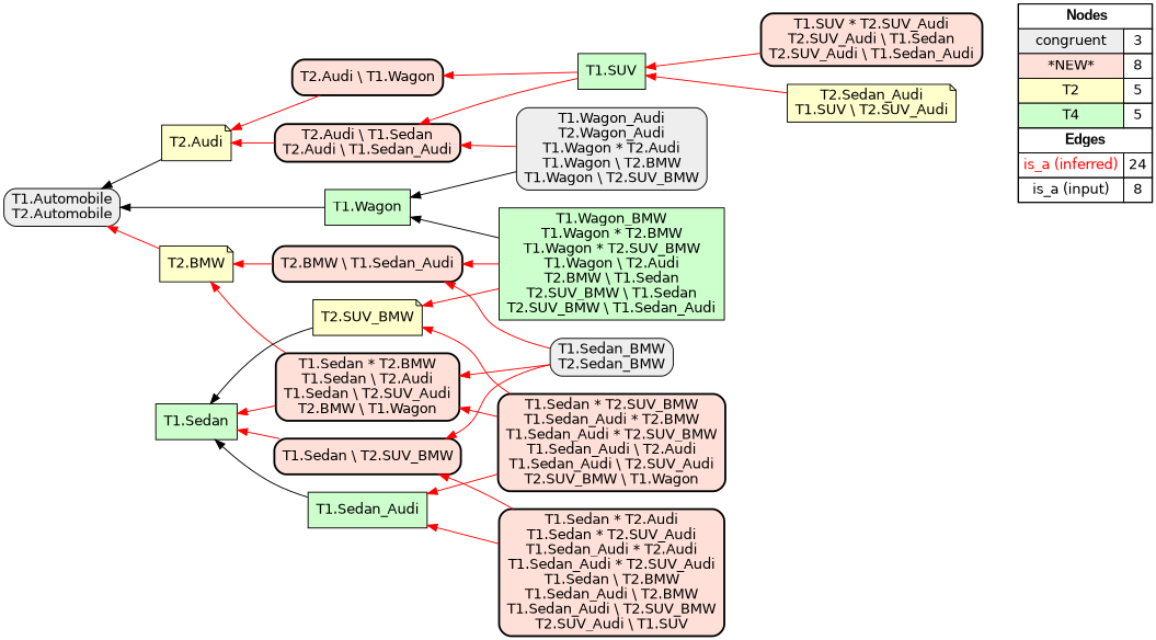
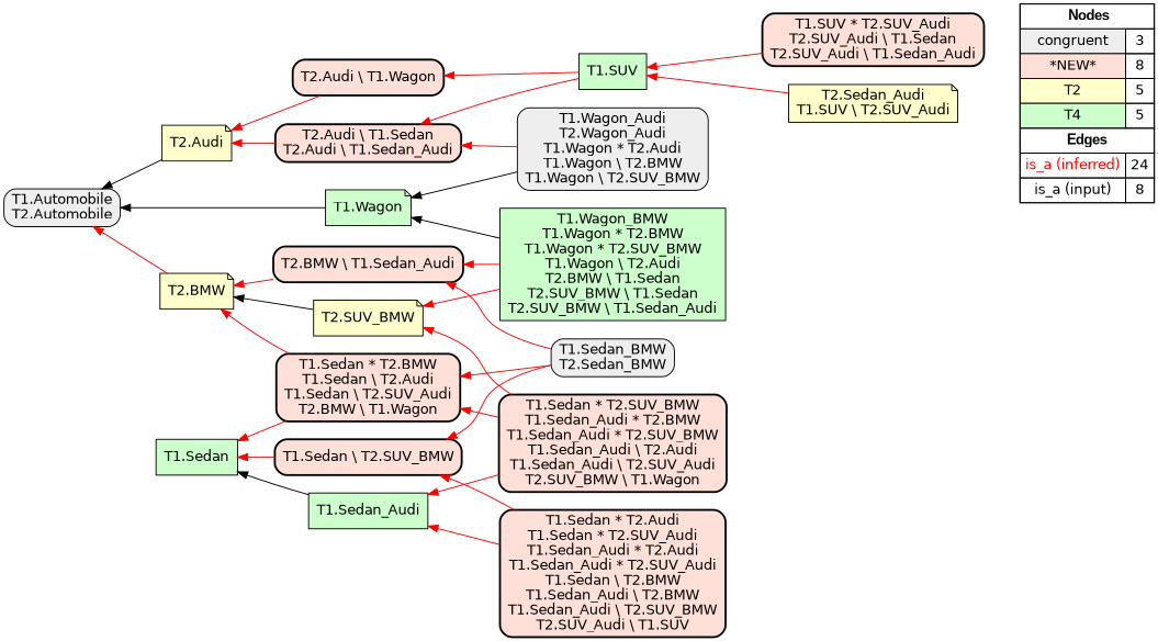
  digraph {
    rankdir=RL
    node [fillcolor="#FFE0D8" fontname=helvetica shape=box style=filled]
    edge [arrowhead=normal color="#FF0000" constraint=true penwidth=1 style=solid]
    n1 [fillcolor=white label=<   <TABLE BORDER="0" CELLBORDER="1" CELLSPACING="0" CELLPADDING="4">  <TR> <TD COLSPAN="2"><font face="Arial Black"> Nodes</font></TD> </TR>  <TR>   <TD bgcolor="#EEEEEE" fontname="helvetica">congruent</TD>   <TD>3</TD>   </TR>  <TR>   <TD bgcolor="#FFE0D8" fontname="helvetica">*NEW*</TD>   <TD>8</TD>   </TR>  <TR>   <TD bgcolor="#FFFFCC" fontname="helvetica">T2</TD>   <TD>5</TD>   </TR>  <TR>   <TD bgcolor="#CCFFCC" fontname="helvetica">T4</TD>   <TD>5</TD>   </TR>  <TR> <TD COLSPAN="2"><font face = "Arial Black"> Edges </font></TD> </TR>  <TR>   <TD><font color ="#FF0000">is_a (inferred)</font></TD><TD>24</TD> </TR> <TR>   <TD><font color ="#000000">is_a (input)</font></TD><TD>8</TD> </TR> </TABLE>   > margin=0]
    "T1.Automobile\nT2.Automobile" [fillcolor="#EEEEEE" style="filled,rounded"]
    "T1.Sedan_BMW\nT2.Sedan_BMW" [fillcolor="#EEEEEE" style="filled,rounded"]
    "T2.BMW \\ T1.Sedan_Audi" [style="filled,rounded,bold"]
    "T1.Sedan \\ T2.SUV_BMW" [style="filled,rounded,bold"]
    "T1.Sedan * T2.BMW\nT1.Sedan \\ T2.Audi\nT1.Sedan \\ T2.SUV_Audi\nT2.BMW \\ T1.Wagon" [style="filled,rounded,bold"]
    "T2.BMW" [fillcolor="#FFFFCC" shape=note]
    "T1.Sedan" [fillcolor="#CCFFCC"]
    "T1.Wagon_Audi\nT2.Wagon_Audi\nT1.Wagon * T2.Audi\nT1.Wagon \\ T2.BMW\nT1.Wagon \\ T2.SUV_BMW" [fillcolor="#EEEEEE" style="filled,rounded"]
    "T2.Audi \\ T1.Sedan\nT2.Audi \\ T1.Sedan_Audi" [style="filled,rounded,bold"]
-   "T1.Wagon" [fillcolor="#CCFFCC"]
+   "T1.Wagon" [fillcolor="#CCFFCC" shape=note]
    "T2.Audi" [fillcolor="#FFFFCC" shape=note]
    "T1.SUV * T2.SUV_Audi\nT2.SUV_Audi \\ T1.Sedan\nT2.SUV_Audi \\ T1.Sedan_Audi" [style="filled,rounded,bold"]
    "T1.SUV" [fillcolor="#CCFFCC"]
    "T2.Audi \\ T1.Wagon" [style="filled,rounded,bold"]
    "T1.Sedan * T2.SUV_BMW\nT1.Sedan_Audi * T2.BMW\nT1.Sedan_Audi * T2.SUV_BMW\nT1.Sedan_Audi \\ T2.Audi\nT1.Sedan_Audi \\ T2.SUV_Audi\nT2.SUV_BMW \\ T1.Wagon" [style="filled,rounded,bold"]
    "T2.SUV_BMW" [fillcolor="#FFFFCC" shape=note]
    "T1.Sedan_Audi" [fillcolor="#CCFFCC"]
    "T1.Sedan * T2.Audi\nT1.Sedan * T2.SUV_Audi\nT1.Sedan_Audi * T2.Audi\nT1.Sedan_Audi * T2.SUV_Audi\nT1.Sedan \\ T2.BMW\nT1.Sedan_Audi \\ T2.BMW\nT1.Sedan_Audi \\ T2.SUV_BMW\nT2.SUV_Audi \\ T1.SUV" [style="filled,rounded,bold"]
    "T2.Sedan_Audi\nT1.SUV \\ T2.SUV_Audi" [fillcolor="#FFFFCC" shape=note]
    "T1.Wagon_BMW\nT1.Wagon * T2.BMW\nT1.Wagon * T2.SUV_BMW\nT1.Wagon \\ T2.Audi\nT2.BMW \\ T1.Sedan\nT2.SUV_BMW \\ T1.Sedan\nT2.SUV_BMW \\ T1.Sedan_Audi" [fillcolor="#CCFFCC"]
    subgraph sub_1 {
      rank=source
      n1
    }
    "T1.Sedan_BMW\nT2.Sedan_BMW" -> "T2.BMW \\ T1.Sedan_Audi"
    "T1.Sedan_BMW\nT2.Sedan_BMW" -> "T1.Sedan \\ T2.SUV_BMW"
    "T1.Sedan_BMW\nT2.Sedan_BMW" -> "T1.Sedan * T2.BMW\nT1.Sedan \\ T2.Audi\nT1.Sedan \\ T2.SUV_Audi\nT2.BMW \\ T1.Wagon"
    "T2.BMW \\ T1.Sedan_Audi" -> "T2.BMW"
    "T1.Sedan \\ T2.SUV_BMW" -> "T1.Sedan"
    "T1.Sedan * T2.BMW\nT1.Sedan \\ T2.Audi\nT1.Sedan \\ T2.SUV_Audi\nT2.BMW \\ T1.Wagon" -> "T2.BMW"
    "T1.Sedan * T2.BMW\nT1.Sedan \\ T2.Audi\nT1.Sedan \\ T2.SUV_Audi\nT2.BMW \\ T1.Wagon" -> "T1.Sedan"
    "T2.BMW" -> "T1.Automobile\nT2.Automobile"
    "T1.Wagon_Audi\nT2.Wagon_Audi\nT1.Wagon * T2.Audi\nT1.Wagon \\ T2.BMW\nT1.Wagon \\ T2.SUV_BMW" -> "T2.Audi \\ T1.Sedan\nT2.Audi \\ T1.Sedan_Audi"
    "T1.Wagon_Audi\nT2.Wagon_Audi\nT1.Wagon * T2.Audi\nT1.Wagon \\ T2.BMW\nT1.Wagon \\ T2.SUV_BMW" -> "T1.Wagon" [color="#000000"]
    "T2.Audi \\ T1.Sedan\nT2.Audi \\ T1.Sedan_Audi" -> "T2.Audi"
    "T1.Wagon" -> "T1.Automobile\nT2.Automobile" [color="#000000"]
    "T2.Audi" -> "T1.Automobile\nT2.Automobile" [color="#000000"]
    "T1.SUV * T2.SUV_Audi\nT2.SUV_Audi \\ T1.Sedan\nT2.SUV_Audi \\ T1.Sedan_Audi" -> "T1.SUV"
    "T1.SUV" -> "T2.Audi \\ T1.Sedan\nT2.Audi \\ T1.Sedan_Audi"
    "T1.SUV" -> "T2.Audi \\ T1.Wagon"
    "T2.Audi \\ T1.Wagon" -> "T2.Audi"
    "T1.Sedan * T2.SUV_BMW\nT1.Sedan_Audi * T2.BMW\nT1.Sedan_Audi * T2.SUV_BMW\nT1.Sedan_Audi \\ T2.Audi\nT1.Sedan_Audi \\ T2.SUV_Audi\nT2.SUV_BMW \\ T1.Wagon" -> "T1.Sedan * T2.BMW\nT1.Sedan \\ T2.Audi\nT1.Sedan \\ T2.SUV_Audi\nT2.BMW \\ T1.Wagon"
    "T1.Sedan * T2.SUV_BMW\nT1.Sedan_Audi * T2.BMW\nT1.Sedan_Audi * T2.SUV_BMW\nT1.Sedan_Audi \\ T2.Audi\nT1.Sedan_Audi \\ T2.SUV_Audi\nT2.SUV_BMW \\ T1.Wagon" -> "T2.SUV_BMW"
    "T1.Sedan * T2.SUV_BMW\nT1.Sedan_Audi * T2.BMW\nT1.Sedan_Audi * T2.SUV_BMW\nT1.Sedan_Audi \\ T2.Audi\nT1.Sedan_Audi \\ T2.SUV_Audi\nT2.SUV_BMW \\ T1.Wagon" -> "T1.Sedan_Audi"
-   "T2.SUV_BMW" -> "T1.Sedan" [color="#000000"]
+   "T2.SUV_BMW" -> "T2.BMW" [color="#000000"]
    "T1.Sedan_Audi" -> "T1.Sedan" [color="#000000"]
    "T1.Sedan * T2.Audi\nT1.Sedan * T2.SUV_Audi\nT1.Sedan_Audi * T2.Audi\nT1.Sedan_Audi * T2.SUV_Audi\nT1.Sedan \\ T2.BMW\nT1.Sedan_Audi \\ T2.BMW\nT1.Sedan_Audi \\ T2.SUV_BMW\nT2.SUV_Audi \\ T1.SUV" -> "T1.Sedan \\ T2.SUV_BMW"
    "T1.Sedan * T2.Audi\nT1.Sedan * T2.SUV_Audi\nT1.Sedan_Audi * T2.Audi\nT1.Sedan_Audi * T2.SUV_Audi\nT1.Sedan \\ T2.BMW\nT1.Sedan_Audi \\ T2.BMW\nT1.Sedan_Audi \\ T2.SUV_BMW\nT2.SUV_Audi \\ T1.SUV" -> "T1.Sedan_Audi"
    "T2.Sedan_Audi\nT1.SUV \\ T2.SUV_Audi" -> "T1.SUV"
    "T1.Wagon_BMW\nT1.Wagon * T2.BMW\nT1.Wagon * T2.SUV_BMW\nT1.Wagon \\ T2.Audi\nT2.BMW \\ T1.Sedan\nT2.SUV_BMW \\ T1.Sedan\nT2.SUV_BMW \\ T1.Sedan_Audi" -> "T2.BMW \\ T1.Sedan_Audi"
    "T1.Wagon_BMW\nT1.Wagon * T2.BMW\nT1.Wagon * T2.SUV_BMW\nT1.Wagon \\ T2.Audi\nT2.BMW \\ T1.Sedan\nT2.SUV_BMW \\ T1.Sedan\nT2.SUV_BMW \\ T1.Sedan_Audi" -> "T1.Wagon" [color="#000000"]
    "T1.Wagon_BMW\nT1.Wagon * T2.BMW\nT1.Wagon * T2.SUV_BMW\nT1.Wagon \\ T2.Audi\nT2.BMW \\ T1.Sedan\nT2.SUV_BMW \\ T1.Sedan\nT2.SUV_BMW \\ T1.Sedan_Audi" -> "T2.SUV_BMW"
  }
